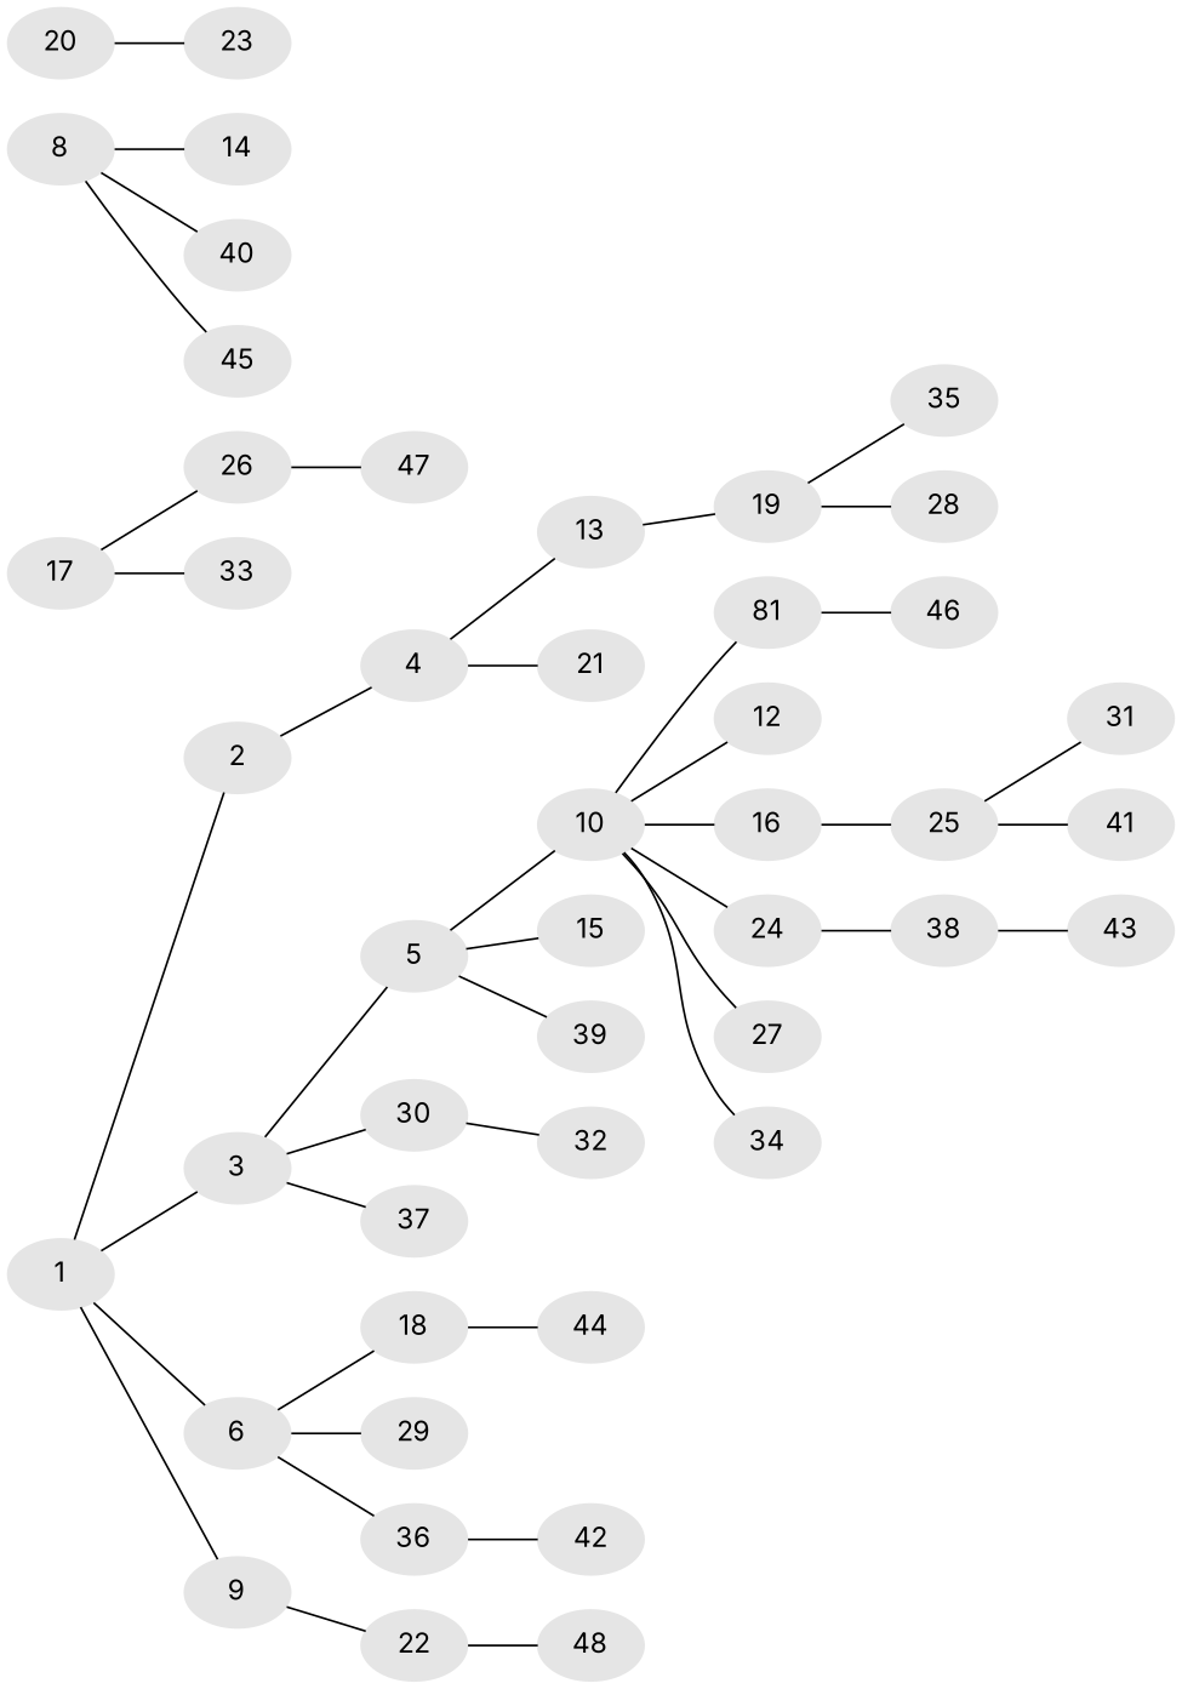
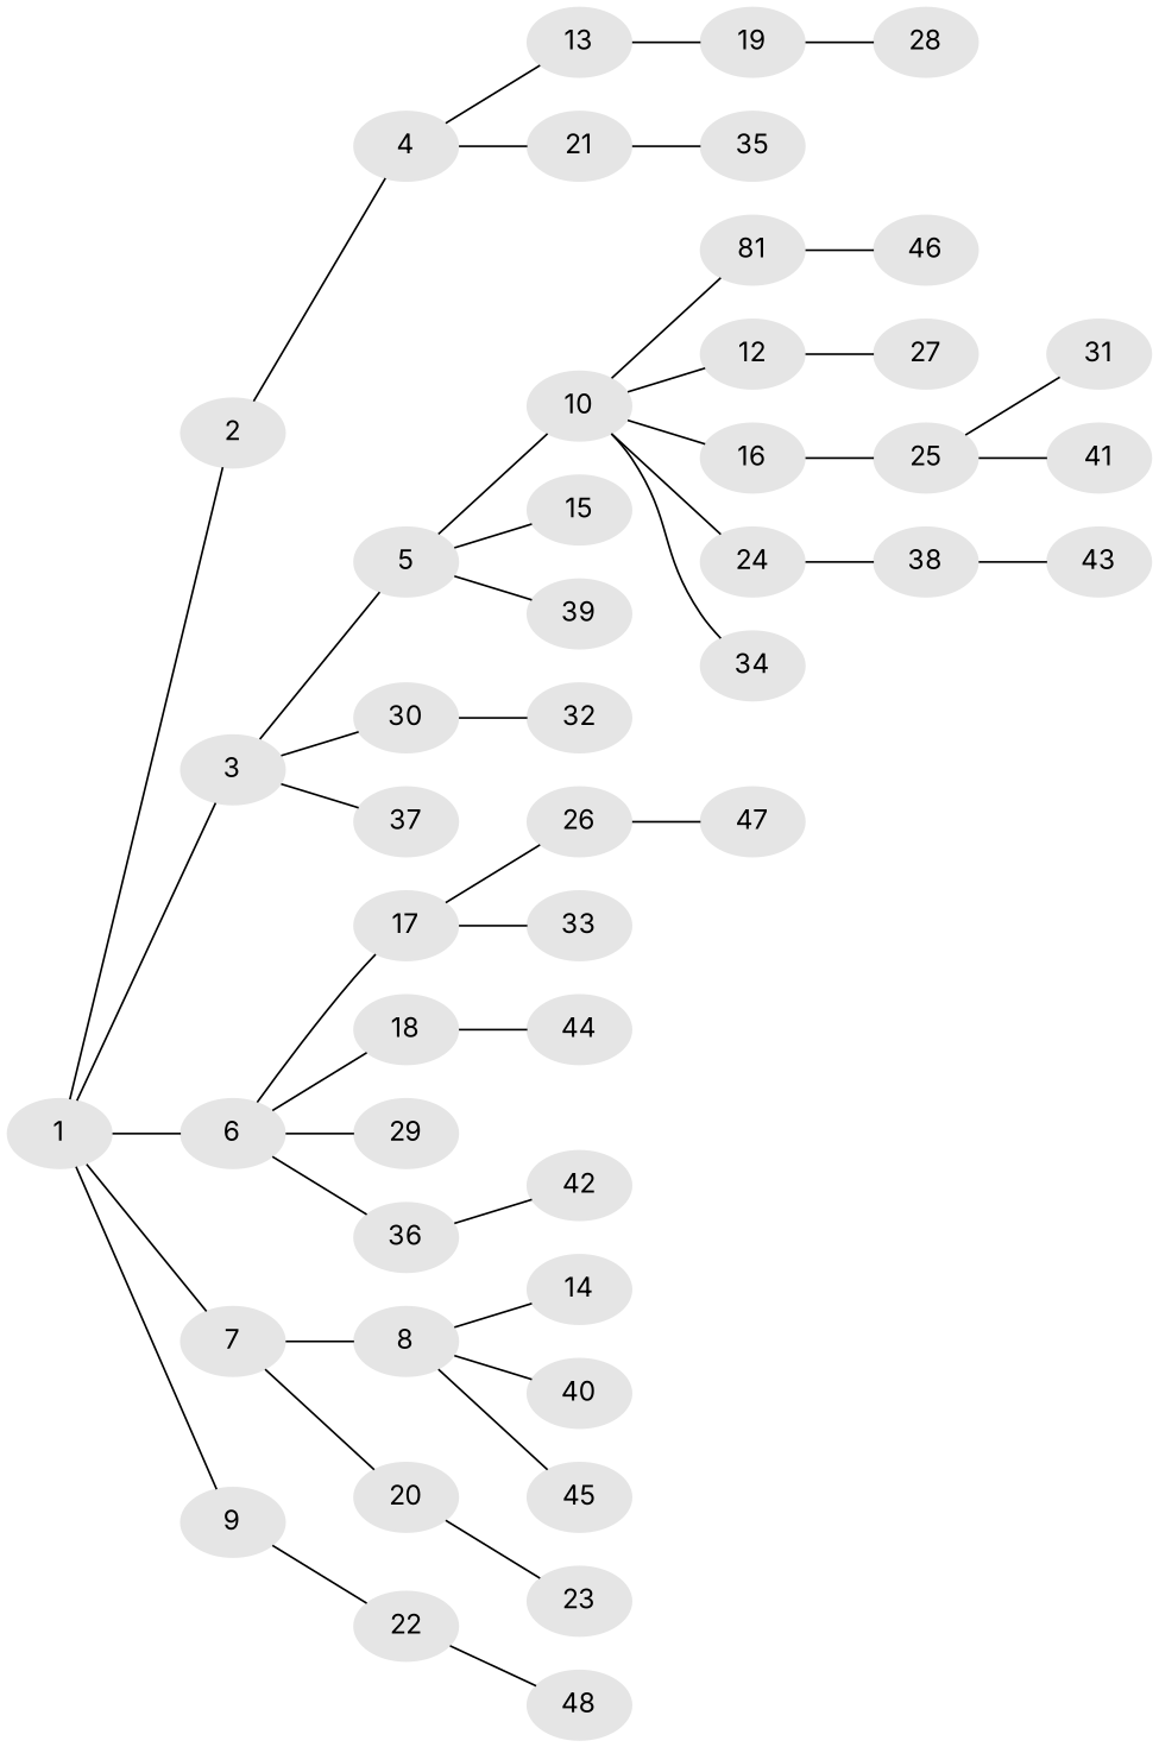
  graph {
    fontname=Inter
    rankdir=LR
    node [color=gray90 fontname=Inter style=filled]
    edge [fontname=Inter weight=1.0]
    1
    2
    3
    6
+   7
    9
    4
    5
    30
    37
    17
    18
    29
    36
    8
    20
    22
    13
    21
    10
    15
    39
    32
    19
    35
    n26 [label=81]
    12
    16
    24
    27
    34
    26
    33
    44
    42
    14
    40
    45
    23
    48
    46
    25
    38
    28
    31
    41
    47
    43
    1 -- 2
    1 -- 3
    1 -- 6
+   1 -- 7
    1 -- 9
    2 -- 4
    3 -- 5
    3 -- 30
    3 -- 37
+   6 -- 17
    6 -- 18
    6 -- 29
    6 -- 36 [weight=2.0]
+   7 -- 8
+   7 -- 20
    9 -- 22
    4 -- 13
    4 -- 21
    5 -- 10
    5 -- 15
    5 -- 39
    30 -- 32 [weight=2.0]
    17 -- 26
    17 -- 33 [weight=2.0]
    18 -- 44
    36 -- 42
    8 -- 14 [weight=3.0]
    8 -- 40
    8 -- 45
    20 -- 23
    22 -- 48
    13 -- 19
-   19 -- 35
+   21 -- 35
    10 -- n26
    10 -- 12
    10 -- 16
    10 -- 24
-   10 -- 27
+   12 -- 27
    10 -- 34
    19 -- 28
    n26 -- 46
    16 -- 25
    24 -- 38
    26 -- 47
    25 -- 31
    25 -- 41
    38 -- 43
  }
